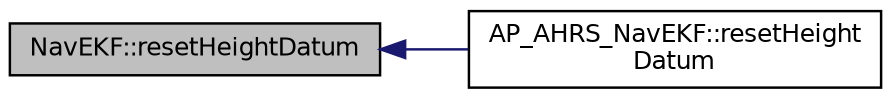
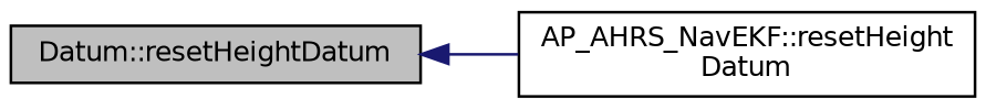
  digraph {
    rankdir=LR
    node [color=black fontname=Helvetica fontsize=10 shape=record style=filled]
-   n1 [fillcolor=grey75 fontcolor=black height=0.2 label="NavEKF::resetHeightDatum" width=0.4]
+   n1 [fillcolor=grey75 fontcolor=black height=0.2 label="Datum::resetHeightDatum" width=0.4]
    n2 [fillcolor=white height=0.2 label="AP_AHRS_NavEKF::resetHeight\lDatum" width=0.4]
    n1 -> n2 [color=midnightblue dir=back fontname=Helvetica fontsize=10 labelfontname=Helvetica labelfontsize=10 style=solid]
  }
